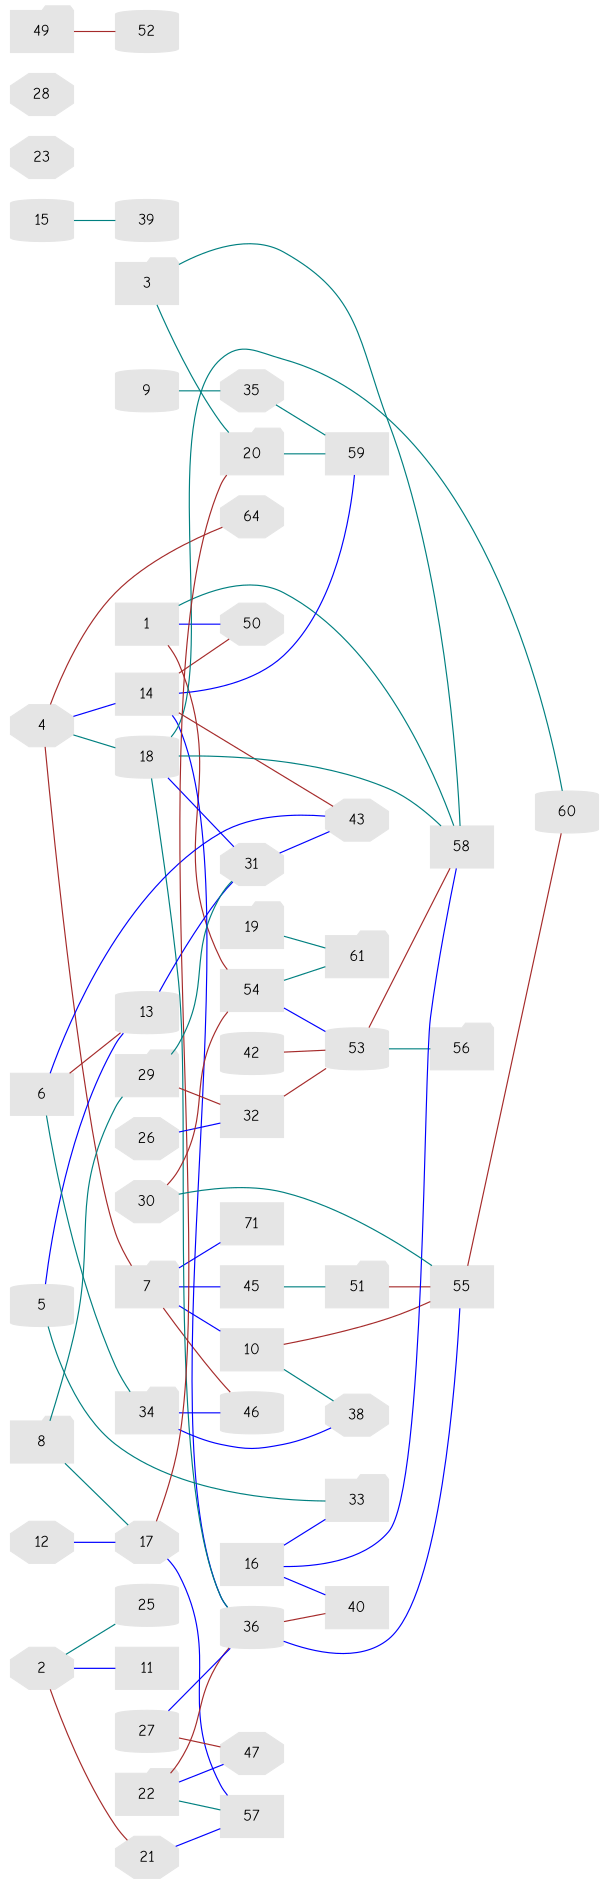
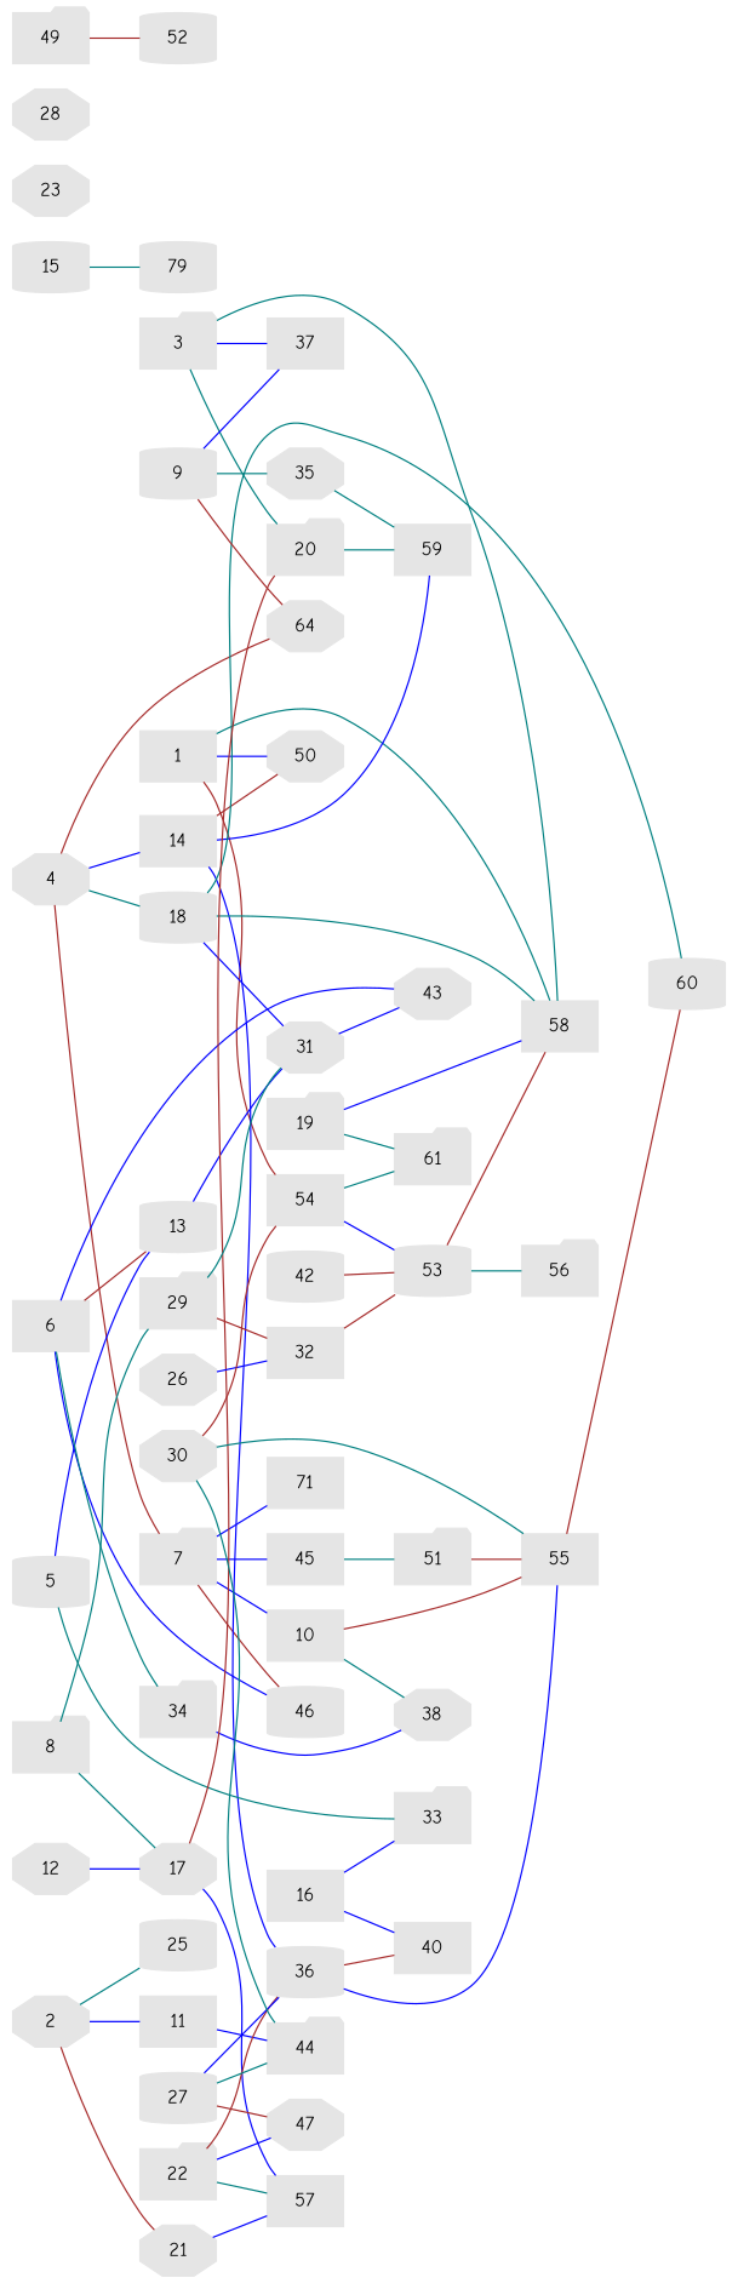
  graph {
    fontname="Comic Neue"
    rankdir=LR
    node [color=gray90 fontname="Comic Neue" shape=octagon style=filled]
    edge [color=blue fontname="Comic Neue"]
    50
    1 [shape=box]
    54 [shape=box]
    58 [shape=box]
    61 [shape=folder]
    53 [shape=cylinder]
    2
    11 [shape=box]
    21
    25 [shape=cylinder]
+   44 [shape=folder]
    57 [shape=box]
    3 [shape=folder]
    20 [shape=folder]
+   37 [shape=box]
    59 [shape=box]
    4
    7 [shape=folder]
    14 [shape=box]
    18 [shape=cylinder]
    n21 [label=64]
    46 [shape=cylinder]
    10 [shape=box]
    n24 [label=71 shape=box]
    45 [shape=box]
    43
    36 [shape=cylinder]
    31
    60 [shape=cylinder]
    5 [shape=cylinder]
    13 [shape=cylinder]
    33 [shape=folder]
    6 [shape=box]
    34 [shape=folder]
    38
    55 [shape=box]
    51 [shape=folder]
    8 [shape=folder]
    17
    29 [shape=folder]
    32 [shape=box]
    9 [shape=cylinder]
    35
    12
    40 [shape=box]
    15 [shape=cylinder]
-   39 [shape=cylinder]
+   39 [shape=cylinder label=79]
    16 [shape=box]
    19 [shape=folder]
    22 [shape=folder]
    47
    23
    26
    27 [shape=cylinder]
    28
    30
    56 [shape=folder]
    42 [shape=cylinder]
    49 [shape=folder]
    52 [shape=cylinder]
    1 -- 50
    1 -- 54 [color=brown]
    1 -- 58 [color=teal]
    54 -- 61 [color=teal]
    54 -- 53
    53 -- 58 [color=brown]
    53 -- 56 [color=teal]
    2 -- 11
    2 -- 21 [color=brown]
    2 -- 25 [color=teal]
+   11 -- 44
    21 -- 57
    3 -- 58 [color=teal]
    3 -- 20 [color=teal]
+   3 -- 37
    20 -- 59 [color=teal]
    4 -- 7 [color=brown]
    4 -- 14
    4 -- 18 [color=teal]
    4 -- n21 [color=brown]
    7 -- 46 [color=brown]
    7 -- 10
    7 -- n24
    7 -- 45
    14 -- 50 [color=brown]
    14 -- 59
-   14 -- 43 [color=brown]
    14 -- 36
    18 -- 58 [color=teal]
-   18 -- 36 [color=teal]
    18 -- 31
    18 -- 60 [color=teal]
    10 -- 38 [color=teal]
    10 -- 55 [color=brown]
    45 -- 51 [color=teal]
    36 -- 55
    36 -- 40 [color=brown]
    31 -- 43
    5 -- 13
    5 -- 33 [color=teal]
    13 -- 31
-   34 -- 46
+   6 -- 46
    6 -- 43
    6 -- 13 [color=brown]
    6 -- 34 [color=teal]
    34 -- 38
    55 -- 60 [color=brown]
    51 -- 55 [color=brown]
    8 -- 17 [color=teal]
    8 -- 29 [color=teal]
    17 -- 57
    17 -- 20 [color=brown]
    29 -- 31 [color=teal]
    29 -- 32 [color=brown]
    32 -- 53 [color=brown]
+   9 -- 37
+   9 -- n21 [color=brown]
    9 -- 35 [color=teal]
    35 -- 59 [color=teal]
    12 -- 17
    15 -- 39 [color=teal]
-   16 -- 58
+   19 -- 58
    16 -- 33
    16 -- 40
    19 -- 61 [color=teal]
    22 -- 57 [color=teal]
    22 -- 36 [color=brown]
    22 -- 47
    26 -- 32
+   27 -- 44 [color=teal]
    27 -- 36
    27 -- 47 [color=brown]
    30 -- 54 [color=brown]
+   30 -- 44 [color=teal]
    30 -- 55 [color=teal]
    42 -- 53 [color=brown]
    49 -- 52 [color=brown]
  }
